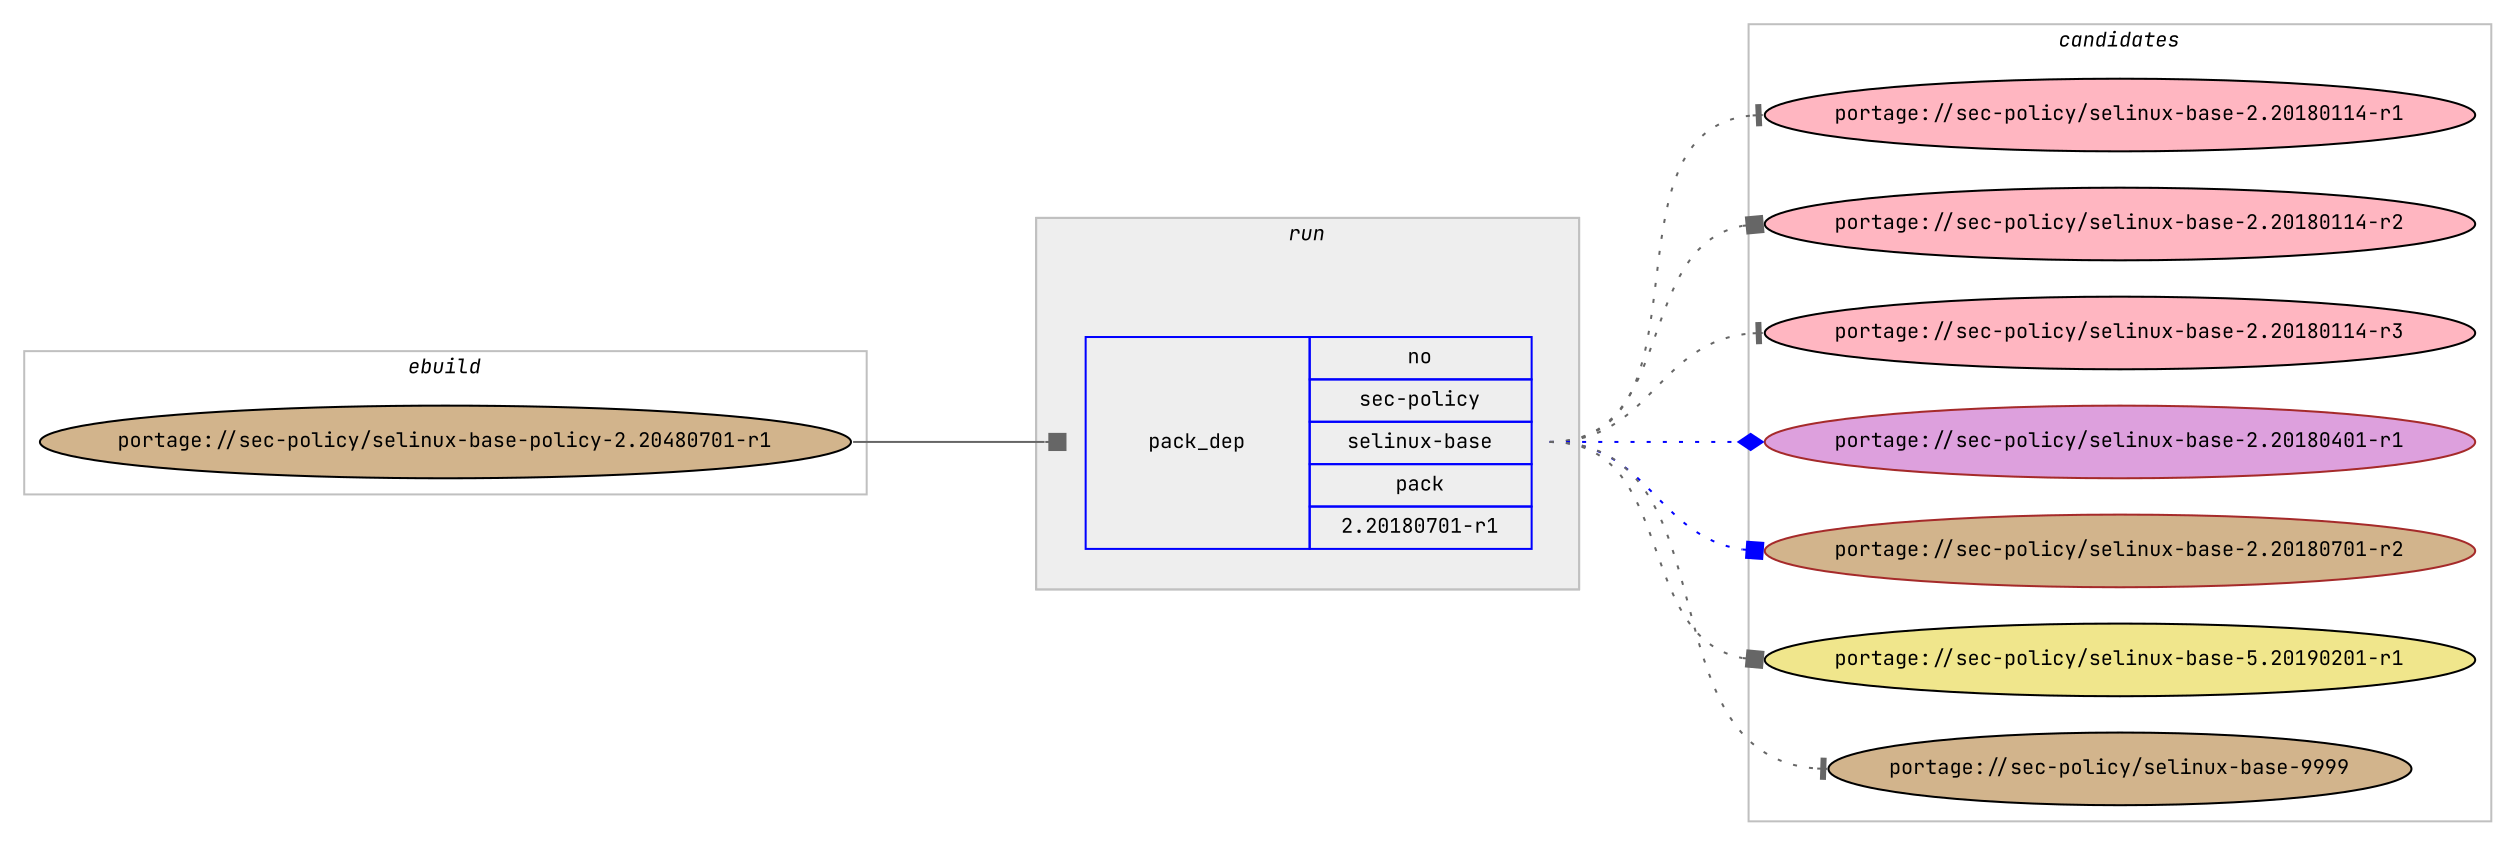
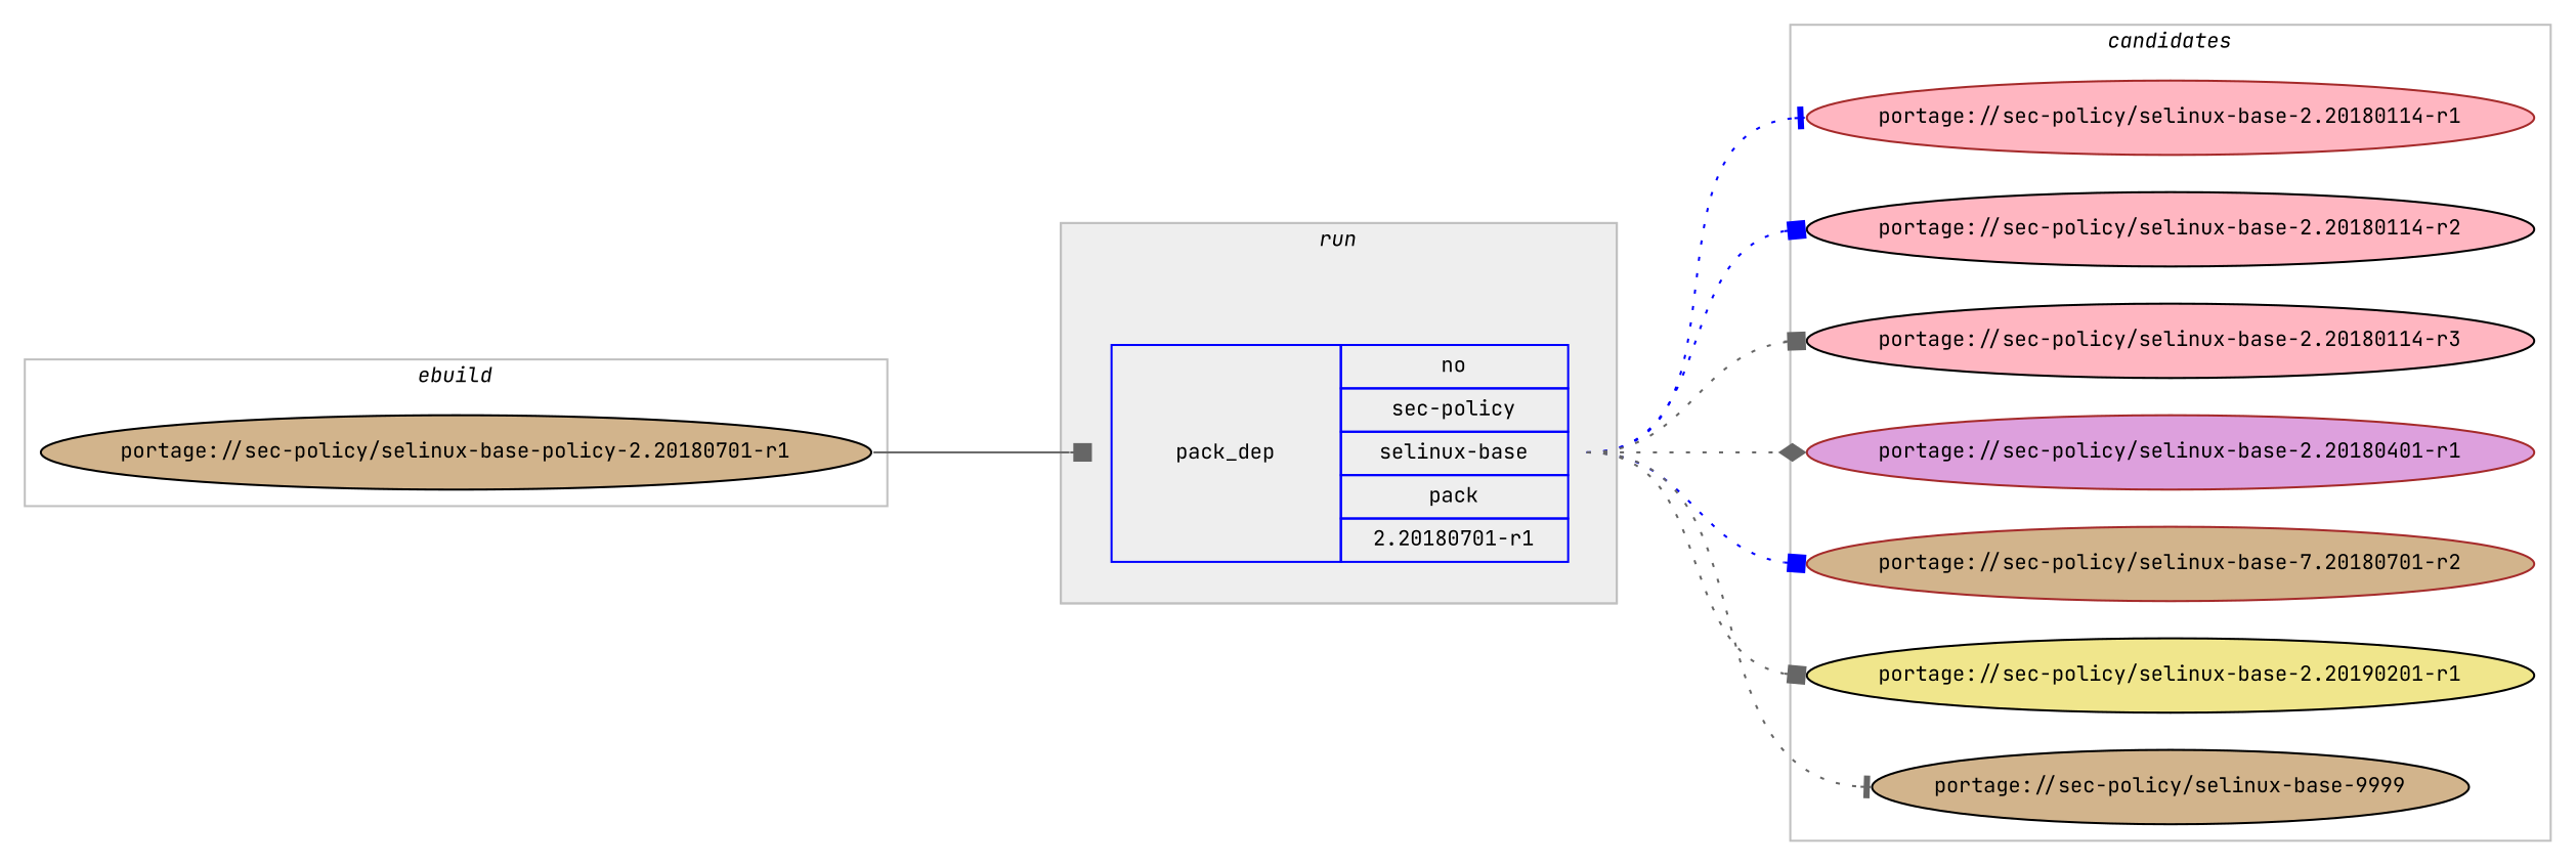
  digraph {
    compound=true
    concentrate=true
    fontname="JetBrains Mono"
    fontsize=10
    newrank=true
    rankdir=LR
    ranksep=1.5
    node [color=black fillcolor=tan fontname="JetBrains Mono" fontsize=10 style=filled]
    edge [arrowhead=box color=gray40 fontname="JetBrains Mono" headport=w style=dotted tailport=e weight=100]
-   n1 [label="portage://sec-policy/selinux-base-policy-2.20480701-r1" width=4]
+   n1 [label="portage://sec-policy/selinux-base-policy-2.20180701-r1" width=4]
    n2 [color=blue label=<<TABLE BORDER="0" CELLBORDER="1" CELLSPACING="0" CELLPADDING="4" WIDTH="220"><TR><TD ROWSPAN="6" CELLPADDING="30">pack_dep</TD></TR><TR><TD WIDTH="110">no</TD></TR><TR><TD>sec-policy</TD></TR><TR><TD>selinux-base</TD></TR><TR><TD>pack</TD></TR><TR><TD>2.20180701-r1</TD></TR></TABLE>> shape=none fillcolor="" style=""]
-   n3 [fillcolor=lightpink label="portage://sec-policy/selinux-base-2.20180114-r1" width=4]
+   n3 [color=brown fillcolor=lightpink label="portage://sec-policy/selinux-base-2.20180114-r1" width=4]
    n4 [fillcolor=lightpink label="portage://sec-policy/selinux-base-2.20180114-r2" width=4]
    n5 [fillcolor=lightpink label="portage://sec-policy/selinux-base-2.20180114-r3" width=4]
    n6 [color=brown fillcolor=plum label="portage://sec-policy/selinux-base-2.20180401-r1" width=4]
-   n7 [color=brown label="portage://sec-policy/selinux-base-2.20180701-r2" width=4]
-   n8 [fillcolor=khaki label="portage://sec-policy/selinux-base-5.20190201-r1" width=4]
+   n7 [color=brown label="portage://sec-policy/selinux-base-7.20180701-r2" width=4]
+   n8 [fillcolor=khaki label="portage://sec-policy/selinux-base-2.20190201-r1" width=4]
    n9 [label="portage://sec-policy/selinux-base-9999" width=4]
    subgraph cluster_1 {
      color=gray
      label=<<i>ebuild</i>>
      rank=same
      n1
    }
    subgraph cluster_2 {
      color=gray
      label=<<i>dependencies</i>>
      subgraph cluster_3 {
        color=gray
        fillcolor="#eeeeee"
        label=<<i>compile and run</i>>
        style=filled
        subgraph sub_4 {
          color=gray
          fillcolor="#eeeeee"
          label=<<i>compile and run</i>>
          style=filled
          n2
        }
      }
      subgraph cluster_5 {
        color=gray
        fillcolor="#eeeeee"
        label=<<i>compile</i>>
        style=filled
      }
      subgraph cluster_6 {
        color=gray
        fillcolor="#eeeeee"
        label=<<i>run</i>>
        style=filled
      }
    }
    subgraph cluster_7 {
      color=gray
      label=<<i>candidates</i>>
      rank=same
      subgraph sub_8 {
        color=black
        label=<<i>candidates</i>>
        nodesep=1
        rank=same
        n3
        n4
        n5
        n6
        n7
        n8
        n9
      }
    }
    n1 -> n2 [style=solid weight=20]
-   n2 -> n3 [arrowhead=tee]
-   n2 -> n4
-   n2 -> n5 [arrowhead=tee]
-   n2 -> n6 [arrowhead=diamond color=blue]
+   n2 -> n3 [arrowhead=tee color=blue]
+   n2 -> n4 [color=blue]
+   n2 -> n5
+   n2 -> n6 [arrowhead=diamond]
    n2 -> n7 [color=blue]
    n2 -> n8
    n2 -> n9 [arrowhead=tee]
  }
